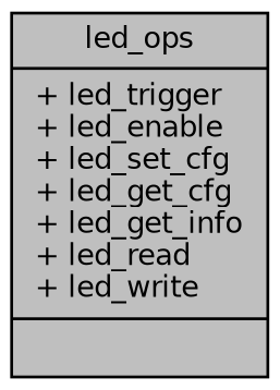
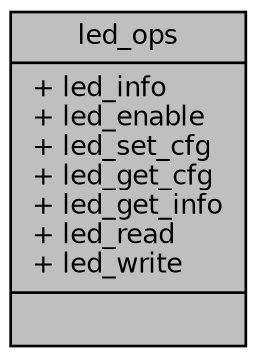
  digraph {
-   n1 [color=black fillcolor=grey75 fontcolor=black fontname=Helvetica fontsize=10 height=0.2 label="{led_ops\n|+ led_trigger\l+ led_enable\l+ led_set_cfg\l+ led_get_cfg\l+ led_get_info\l+ led_read\l+ led_write\l|}" shape=record style=filled width=0.4]
+   n1 [color=black fillcolor=grey75 fontcolor=black fontname=Helvetica fontsize=10 height=0.2 label="{led_ops\n|+ led_info\l+ led_enable\l+ led_set_cfg\l+ led_get_cfg\l+ led_get_info\l+ led_read\l+ led_write\l|}" shape=record style=filled width=0.4]
  }
